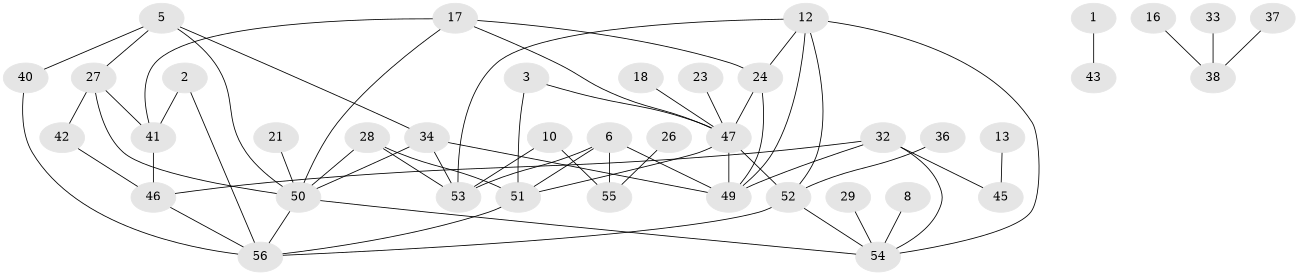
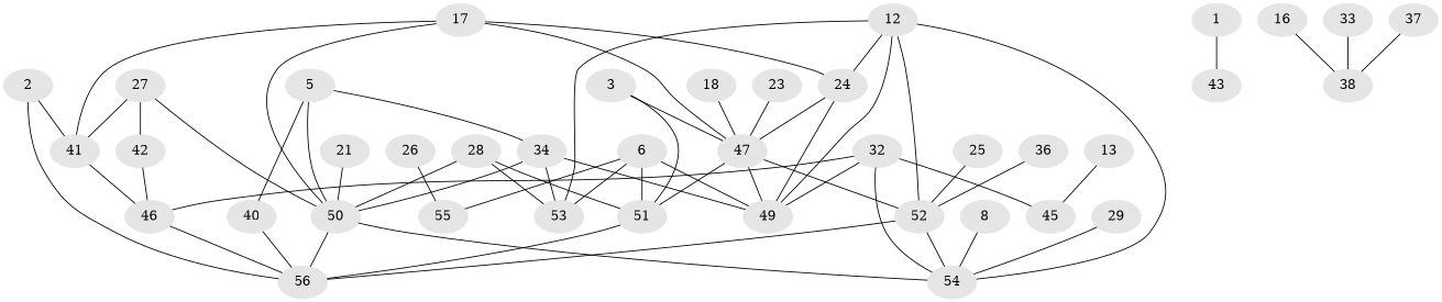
  graph {
    node [color=gray90 style=filled]
    edge [weight=1.0]
    2
    41
    56
    46
    3
    47
    51
    49
    52
    5
    27
    34
    40
    50
    42
    53
    54
    6
    55
    8
    n21 [label=1]
    43
-   10
    12
    24
    13
    45
    16
    38
    17
    18
    21
    23
+   25
    26
    28
    29
    32
    33
    36
    37
    2 -- 41
    2 -- 56
    41 -- 46
    46 -- 56
    3 -- 47
    3 -- 51
    47 -- 51
    47 -- 49
    47 -- 52
    51 -- 56
    52 -- 56
    52 -- 54
-   5 -- 27
    5 -- 34
    5 -- 40
    5 -- 50
    27 -- 41
    27 -- 50
    27 -- 42
    34 -- 49
    34 -- 50
    34 -- 53
    40 -- 56
    50 -- 56
    50 -- 54
    42 -- 46
    6 -- 51
    6 -- 49
    6 -- 53
    6 -- 55
    8 -- 54
    n21 -- 43
-   10 -- 53
-   10 -- 55
    12 -- 49
    12 -- 52
    12 -- 53
    12 -- 54
    12 -- 24
    24 -- 47
    24 -- 49
    13 -- 45
    16 -- 38
    17 -- 41
    17 -- 47
    17 -- 50
    17 -- 24
    18 -- 47
    21 -- 50
    23 -- 47
+   25 -- 52
    26 -- 55
    28 -- 51
    28 -- 50
    28 -- 53
    29 -- 54
    32 -- 46
    32 -- 49
    32 -- 54
    32 -- 45
    33 -- 38
    36 -- 52
    37 -- 38
  }
